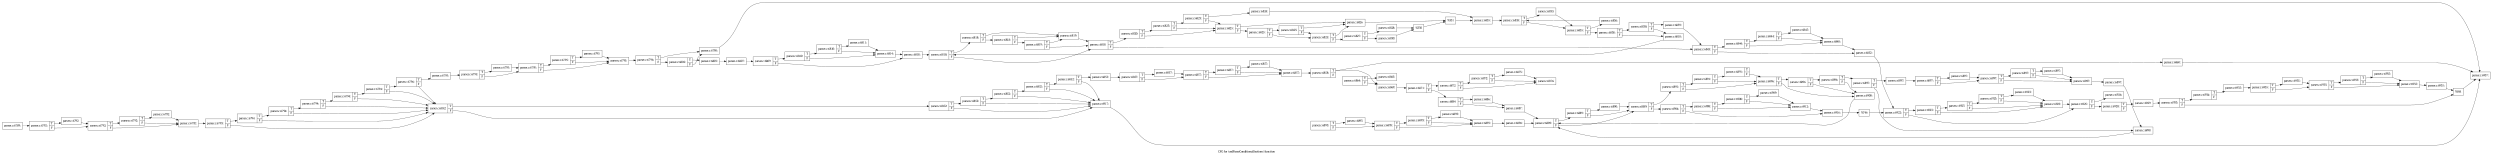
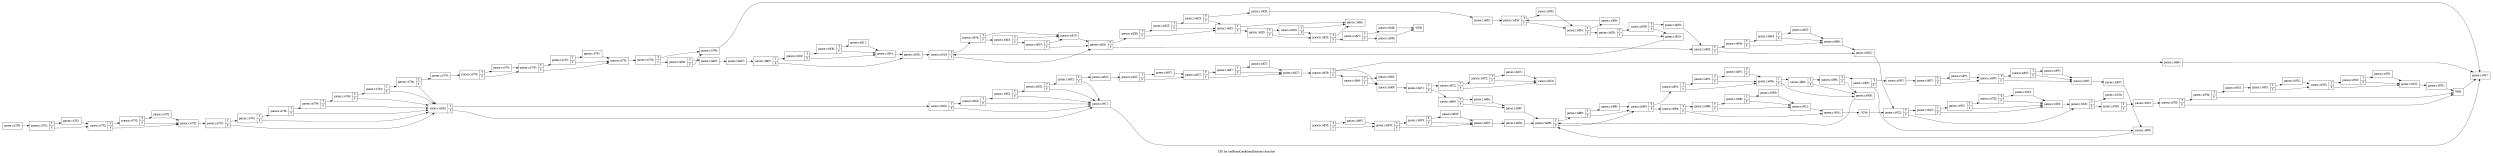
  digraph {
    fontname="PT Serif"
    label="CFG for 'xmlParseConditionalSections' function"
    rankdir=LR
    node [fontname="PT Serif" shape=record]
    edge [fontname="PT Serif" tailport=s0]
    n1 [label="{parser.c:6789:}"]
    n2 [label="{parser.c:6792:|{<s0>T|<s1>F}}"]
    n3 [label="{parser.c:6792:}"]
    n4 [label="{parser.c:6792:|{<s0>T|<s1>F}}"]
    n5 [label="{parser.c:6792:|{<s0>T|<s1>F}}"]
    n6 [label="{parser.c:6792:}"]
    n7 [label="{parser.c:6792:}"]
    n8 [label="{parser.c:6793:|{<s0>T|<s1>F}}"]
    n9 [label="{parser.c:6794:|{<s0>T|<s1>F}}"]
    n10 [label="{parser.c:6852:|{<s0>T|<s1>F}}"]
    n11 [label="{parser.c:6794:|{<s0>T|<s1>F}}"]
    n12 [label="{parser.c:6852:|{<s0>T|<s1>F}}"]
    n13 [label="{parser.c:6917:}"]
    n14 [label="{parser.c:6794:|{<s0>T|<s1>F}}"]
    n15 [label="{parser.c:6852:|{<s0>T|<s1>F}}"]
    n16 [label="{parser.c:6937:}"]
    n17 [label="{parser.c:6794:|{<s0>T|<s1>F}}"]
    n18 [label="{parser.c:6794:|{<s0>T|<s1>F}}"]
    n19 [label="{parser.c:6794:|{<s0>T|<s1>F}}"]
    n20 [label="{parser.c:6795:}"]
    n21 [label="{parser.c:6795:|{<s0>T|<s1>F}}"]
    n22 [label="{parser.c:6795:}"]
    n23 [label="{parser.c:6795:|{<s0>T|<s1>F}}"]
    n24 [label="{parser.c:6795:|{<s0>T|<s1>F}}"]
    n25 [label="{parser.c:6795:}"]
    n26 [label="{parser.c:6795:}"]
    n27 [label="{parser.c:6796:|{<s0>T|<s1>F}}"]
    n28 [label="{parser.c:6798:}"]
    n29 [label="{parser.c:6802:|{<s0>T|<s1>F}}"]
    n30 [label="{parser.c:6803:}"]
    n31 [label="{parser.c:6807:}"]
    n32 [label="{parser.c:6809:|{<s0>T|<s1>F}}"]
    n33 [label="{parser.c:6810:|{<s0>T|<s1>F}}"]
    n34 [label="{parser.c:6818:}"]
    n35 [label="{parser.c:6810:|{<s0>T|<s1>F}}"]
    n36 [label="{parser.c:6814:}"]
    n37 [label="{parser.c:6818:|{<s0>T|<s1>F}}"]
    n38 [label="{parser.c:6811:}"]
    n39 [label="{parser.c:6818:|{<s0>T|<s1>F}}"]
    n40 [label="{parser.c:6818:|{<s0>T|<s1>F}}"]
    n41 [label="{parser.c:6819:}"]
    n42 [label="{parser.c:6818:|{<s0>T|<s1>F}}"]
    n43 [label="{parser.c:6820:|{<s0>T|<s1>F}}"]
    n44 [label="{parser.c:6843:|{<s0>T|<s1>F}}"]
    n45 [label="{parser.c:6819:|{<s0>T|<s1>F}}"]
    n46 [label="{parser.c:6823:|{<s0>T|<s1>F}}"]
    n47 [label="{parser.c:6825:|{<s0>T|<s1>F}}"]
    n48 [label="{parser.c:6844:|{<s0>T|<s1>F}}"]
    n49 [label="{parser.c:6852:}"]
    n50 [label="{parser.c:6823:|{<s0>T|<s1>F}}"]
    n51 [label="{parser.c:6826:}"]
    n52 [label="{parser.c:6825:|{<s0>T|<s1>F}}"]
    n53 [label="{parser.c:6844:|{<s0>T|<s1>F}}"]
    n54 [label="{parser.c:6848:}"]
    n55 [label="{parser.c:6922:|{<s0>T|<s1>F}}"]
    n56 [label="{parser.c:6824:}"]
-   n57 [label="{%331}"]
    n58 [label="{parser.c:6825:|{<s0>T|<s1>F}}"]
    n59 [label="{parser.c:6825:|{<s0>T|<s1>F}}"]
    n60 [label="{parser.c:6835:}"]
    n61 [label="{parser.c:6835:|{<s0>T|<s1>F}}"]
    n62 [label="{parser.c:6835:}"]
    n63 [label="{parser.c:6835:|{<s0>T|<s1>F}}"]
    n64 [label="{parser.c:6827:|{<s0>T|<s1>F}}"]
    n65 [label="{parser.c:6828:}"]
    n66 [label="{parser.c:6830:}"]
    n67 [label="{%330}"]
    n68 [label="{parser.c:6836:}"]
    n69 [label="{parser.c:6838:|{<s0>T|<s1>F}}"]
    n70 [label="{parser.c:6838:|{<s0>T|<s1>F}}"]
    n71 [label="{parser.c:6818:}"]
    n72 [label="{parser.c:6839:}"]
    n73 [label="{parser.c:6845:}"]
    n74 [label="{parser.c:6923:|{<s0>T|<s1>F}}"]
    n75 [label="{parser.c:6925:|{<s0>T|<s1>F}}"]
    n76 [label="{parser.c:6923:|{<s0>T|<s1>F}}"]
    n77 [label="{parser.c:6923:}"]
    n78 [label="{parser.c:6926:}"]
    n79 [label="{parser.c:6928:|{<s0>T|<s1>F}}"]
    n80 [label="{parser.c:6852:|{<s0>T|<s1>F}}"]
    n81 [label="{parser.c:6852:|{<s0>T|<s1>F}}"]
    n82 [label="{parser.c:6852:|{<s0>T|<s1>F}}"]
    n83 [label="{parser.c:6853:}"]
    n84 [label="{parser.c:6857:|{<s0>T|<s1>F}}"]
    n85 [label="{parser.c:6857:}"]
    n86 [label="{parser.c:6857:|{<s0>T|<s1>F}}"]
    n87 [label="{parser.c:6857:|{<s0>T|<s1>F}}"]
    n88 [label="{parser.c:6857:}"]
    n89 [label="{parser.c:6857:}"]
    n90 [label="{parser.c:6858:|{<s0>T|<s1>F}}"]
    n91 [label="{parser.c:6860:}"]
    n92 [label="{parser.c:6864:|{<s0>T|<s1>F}}"]
    n93 [label="{parser.c:6869:}"]
    n94 [label="{parser.c:6865:}"]
    n95 [label="{parser.c:6871:|{<s0>T|<s1>F}}"]
    n96 [label="{parser.c:6872:|{<s0>T|<s1>F}}"]
    n97 [label="{parser.c:6884:|{<s0>T|<s1>F}}"]
    n98 [label="{parser.c:6872:|{<s0>T|<s1>F}}"]
    n99 [label="{parser.c:6876:}"]
    n100 [label="{parser.c:6886:}"]
    n101 [label="{parser.c:6887:}"]
    n102 [label="{parser.c:6873:}"]
    n103 [label="{parser.c:6889:|{<s0>T|<s1>F}}"]
    n104 [label="{parser.c:6889:|{<s0>T|<s1>F}}"]
    n105 [label="{parser.c:6889:|{<s0>T|<s1>F}}"]
    n106 [label="{parser.c:6890:}"]
    n107 [label="{parser.c:6891:|{<s0>T|<s1>F}}"]
    n108 [label="{parser.c:6904:|{<s0>T|<s1>F}}"]
    n109 [label="{parser.c:6891:|{<s0>T|<s1>F}}"]
    n110 [label="{parser.c:6896:|{<s0>T|<s1>F}}"]
    n111 [label="{parser.c:6908:|{<s0>T|<s1>F}}"]
    n112 [label="{parser.c:6916:}"]
    n113 [label="{parser.c:6891:|{<s0>T|<s1>F}}"]
    n114 [label="{parser.c:6896:|{<s0>T|<s1>F}}"]
    n115 [label="{parser.c:6900:}"]
    n116 [label="{parser.c:6908:|{<s0>T|<s1>F}}"]
    n117 [label="{parser.c:6912:}"]
    n118 [label="{%746}"]
    n119 [label="{parser.c:6896:|{<s0>T|<s1>F}}"]
    n120 [label="{parser.c:6893:|{<s0>T|<s1>F}}"]
    n121 [label="{parser.c:6893:}"]
    n122 [label="{parser.c:6893:|{<s0>T|<s1>F}}"]
    n123 [label="{parser.c:6893:|{<s0>T|<s1>F}}"]
    n124 [label="{parser.c:6893:}"]
    n125 [label="{parser.c:6893:}"]
    n126 [label="{parser.c:6894:}"]
    n127 [label="{parser.c:6897:|{<s0>T|<s1>F}}"]
    n128 [label="{parser.c:6897:}"]
    n129 [label="{parser.c:6898:}"]
    n130 [label="{parser.c:6897:|{<s0>T|<s1>F}}"]
    n131 [label="{parser.c:6897:}"]
    n132 [label="{parser.c:6897:|{<s0>T|<s1>F}}"]
    n133 [label="{parser.c:6897:|{<s0>T|<s1>F}}"]
    n134 [label="{parser.c:6897:}"]
    n135 [label="{parser.c:6897:}"]
    n136 [label="{parser.c:6897:}"]
    n137 [label="{parser.c:6909:}"]
    n138 [label="{parser.c:6923:|{<s0>T|<s1>F}}"]
    n139 [label="{parser.c:6929:}"]
    n140 [label="{parser.c:6923:}"]
    n141 [label="{parser.c:6933:|{<s0>T|<s1>F}}"]
    n142 [label="{parser.c:6934:|{<s0>T|<s1>F}}"]
    n143 [label="{%861}"]
    n144 [label="{parser.c:6935:}"]
    n145 [label="{parser.c:6935:|{<s0>T|<s1>F}}"]
    n146 [label="{parser.c:6935:}"]
    n147 [label="{parser.c:6935:|{<s0>T|<s1>F}}"]
    n148 [label="{parser.c:6935:|{<s0>T|<s1>F}}"]
    n149 [label="{parser.c:6935:}"]
    n150 [label="{parser.c:6935:}"]
    n151 [label="{parser.c:6935:}"]
    n1 -> n2
    n2 -> n3
    n2 -> n4 [tailport=s1]
    n3 -> n4
    n4 -> n5
    n4 -> n6 [tailport=s1]
    n5 -> n6 [tailport=s1]
    n5 -> n7
    n6 -> n8
    n7 -> n6
    n8 -> n9
    n8 -> n10 [tailport=s1]
    n9 -> n10 [tailport=s1]
    n9 -> n11
    n10 -> n12
    n10 -> n13 [tailport=s1]
    n11 -> n10 [tailport=s1]
    n11 -> n14
    n12 -> n13 [tailport=s1]
    n12 -> n15
    n13 -> n16
    n14 -> n10 [tailport=s1]
    n14 -> n17
    n15 -> n13 [tailport=s1]
    n15 -> n80
    n17 -> n10 [tailport=s1]
    n17 -> n18
    n18 -> n10 [tailport=s1]
    n18 -> n19
    n19 -> n10 [tailport=s1]
    n19 -> n20
    n20 -> n21
    n21 -> n22
    n21 -> n23 [tailport=s1]
    n22 -> n23
    n23 -> n24
    n23 -> n25 [tailport=s1]
    n24 -> n25 [tailport=s1]
    n24 -> n26
    n25 -> n27
    n26 -> n25
    n27 -> n28
    n27 -> n29 [tailport=s1]
    n28 -> n16
    n29 -> n28 [tailport=s1]
    n29 -> n30
    n30 -> n31
    n31 -> n32
    n32 -> n33
    n32 -> n34 [tailport=s1]
    n33 -> n35
    n33 -> n36 [tailport=s1]
    n34 -> n37
    n35 -> n36 [tailport=s1]
    n35 -> n38
    n36 -> n34
    n37 -> n39
    n37 -> n40 [tailport=s1]
    n38 -> n36
    n39 -> n41
    n39 -> n42 [tailport=s1]
    n40 -> n43
    n40 -> n44 [tailport=s1]
    n41 -> n40
    n42 -> n41
    n42 -> n45 [tailport=s1]
    n43 -> n46
    n43 -> n47 [tailport=s1]
    n44 -> n48
    n44 -> n49 [tailport=s1]
    n45 -> n40 [tailport=s1]
    n45 -> n41
    n46 -> n47 [tailport=s1]
    n46 -> n50
    n47 -> n51
    n47 -> n52 [tailport=s1]
    n48 -> n53
    n48 -> n54 [tailport=s1]
    n49 -> n55
    n50 -> n47 [tailport=s1]
    n50 -> n56
-   n51 -> n57
    n52 -> n58
    n52 -> n59 [tailport=s1]
    n53 -> n54 [tailport=s1]
    n53 -> n73
    n54 -> n49
    n55 -> n74
    n55 -> n75 [tailport=s1]
    n56 -> n60
-   n57 -> n60
    n58 -> n51
    n58 -> n59 [tailport=s1]
    n59 -> n51
    n59 -> n64 [tailport=s1]
    n60 -> n61
    n61 -> n62
    n61 -> n63 [tailport=s1]
    n62 -> n63
    n63 -> n68
    n63 -> n69 [tailport=s1]
    n64 -> n65
    n64 -> n66 [tailport=s1]
    n65 -> n67
    n66 -> n67
-   n67 -> n57
    n68 -> n61
    n69 -> n70
    n69 -> n71 [tailport=s1]
    n70 -> n71 [tailport=s1]
    n70 -> n72
    n71 -> n37
    n72 -> n44
    n73 -> n54
    n74 -> n76
    n74 -> n77 [tailport=s1]
    n75 -> n78
    n75 -> n79 [tailport=s1]
    n76 -> n77 [tailport=s1]
    n76 -> n138
    n77 -> n75
    n79 -> n139
    n80 -> n13 [tailport=s1]
    n80 -> n81
    n81 -> n13 [tailport=s1]
    n81 -> n82
    n82 -> n13 [tailport=s1]
    n82 -> n83
    n83 -> n84
    n84 -> n85
    n84 -> n86 [tailport=s1]
    n85 -> n86
    n86 -> n87
    n86 -> n88 [tailport=s1]
    n87 -> n88 [tailport=s1]
    n87 -> n89
    n88 -> n90
    n89 -> n88
    n90 -> n91
+   n90 -> n92 [tailport=s1]
    n90 -> n93
    n91 -> n16
    n92 -> n93 [tailport=s1]
    n92 -> n94
    n93 -> n95
    n95 -> n96
    n95 -> n97 [tailport=s1]
    n96 -> n98
    n96 -> n99 [tailport=s1]
    n97 -> n100
    n97 -> n101 [tailport=s1]
    n98 -> n99 [tailport=s1]
    n98 -> n102
    n100 -> n101
    n101 -> n103
    n102 -> n99
    n103 -> n104
    n103 -> n105 [tailport=s1]
    n104 -> n105 [tailport=s1]
    n104 -> n106
    n105 -> n107
    n105 -> n108 [tailport=s1]
    n106 -> n105
    n107 -> n109
    n107 -> n110 [tailport=s1]
    n108 -> n111
    n108 -> n112 [tailport=s1]
    n109 -> n110 [tailport=s1]
    n109 -> n113
    n110 -> n114
    n110 -> n115 [tailport=s1]
    n111 -> n116
    n111 -> n117 [tailport=s1]
    n112 -> n118
    n113 -> n110 [tailport=s1]
    n114 -> n115 [tailport=s1]
    n114 -> n119
    n115 -> n103
    n116 -> n117 [tailport=s1]
    n116 -> n137
    n117 -> n112
    n118 -> n55
    n119 -> n115 [tailport=s1]
    n119 -> n127
    n120 -> n121
    n120 -> n122 [tailport=s1]
    n121 -> n122
    n122 -> n123
    n122 -> n124 [tailport=s1]
    n123 -> n124 [tailport=s1]
    n123 -> n125
    n124 -> n126
    n125 -> n124
    n126 -> n103
    n127 -> n128
    n127 -> n129 [tailport=s1]
    n128 -> n130
    n129 -> n103
    n130 -> n131
    n130 -> n132 [tailport=s1]
    n131 -> n132
    n132 -> n133
    n132 -> n134 [tailport=s1]
    n133 -> n134 [tailport=s1]
    n133 -> n135
    n134 -> n136
    n135 -> n134
    n136 -> n129
    n137 -> n117
    n138 -> n77 [tailport=s1]
    n138 -> n140
    n139 -> n141
    n140 -> n77
    n141 -> n142
    n141 -> n143 [tailport=s1]
+   n142 -> n143 [tailport=s1]
    n142 -> n144
    n143 -> n16
    n144 -> n145
    n145 -> n146
    n145 -> n147 [tailport=s1]
    n146 -> n147
    n147 -> n148
    n147 -> n149 [tailport=s1]
    n148 -> n149 [tailport=s1]
    n148 -> n150
    n149 -> n151
    n150 -> n149
    n151 -> n143
  }
